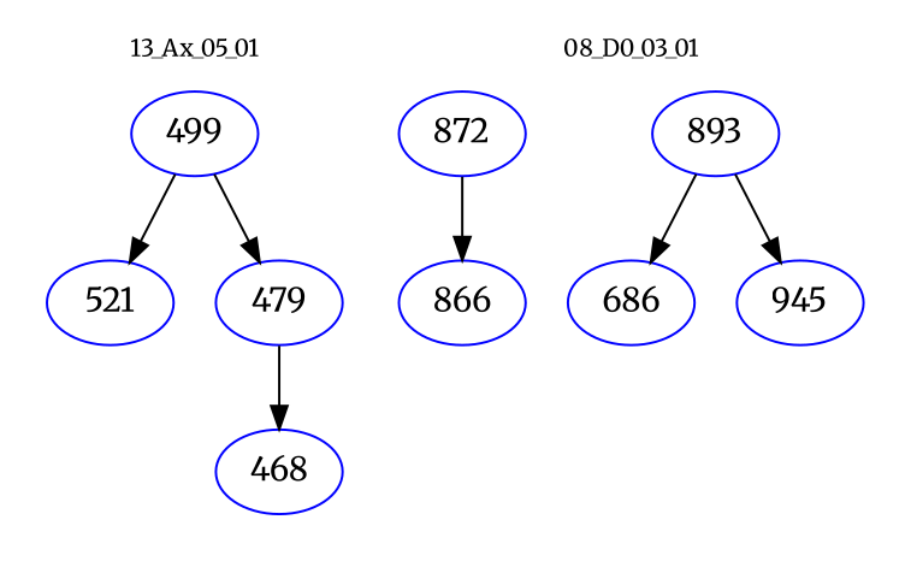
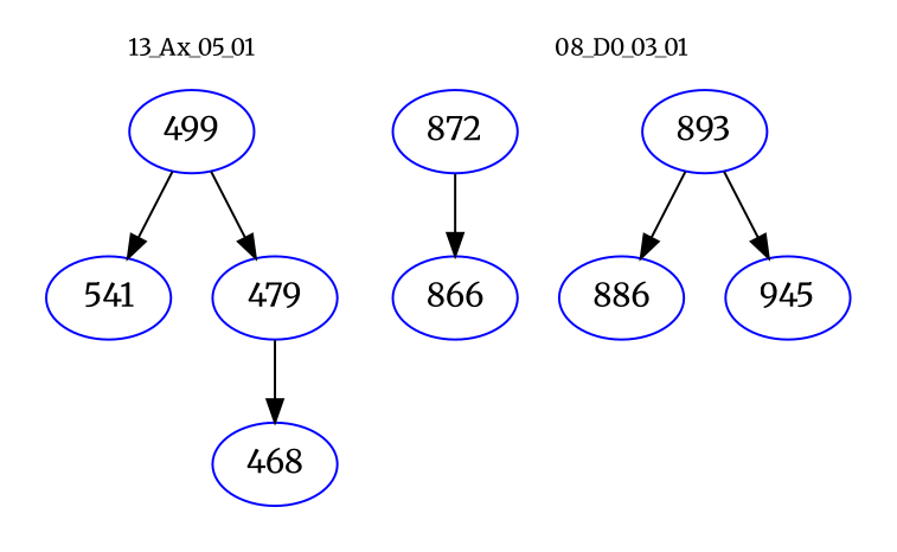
  digraph {
    fontname=Merriweather
    node [color=blue fontname=Merriweather]
    edge [color=black fontname=Merriweather]
    n1 [label=499]
-   n2 [label=521]
+   n2 [label=541]
    n3 [label=479]
    n4 [label=468]
    n5 [label=893]
-   n6 [label=686]
+   n6 [label=886]
    n7 [label=945]
    n8 [label=872]
    n9 [label=866]
    subgraph cluster_1 {
      color=white
      fontsize=10
      label="13_Ax_05_01"
      n1
      n2
      n3
      n4
    }
    subgraph cluster_2 {
      color=white
      fontsize=10
      label="08_D0_03_01"
      n5
      n6
      n7
      n8
      n9
    }
    n1 -> n2
    n1 -> n3
    n3 -> n4
    n5 -> n6
    n5 -> n7
    n8 -> n9
  }
